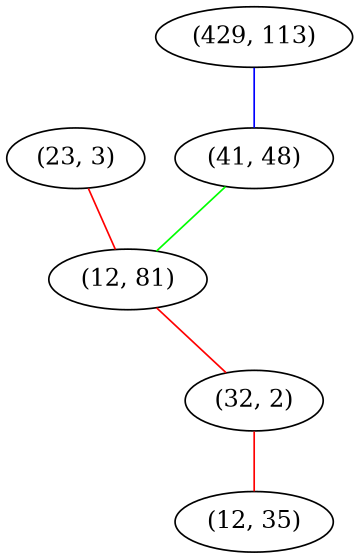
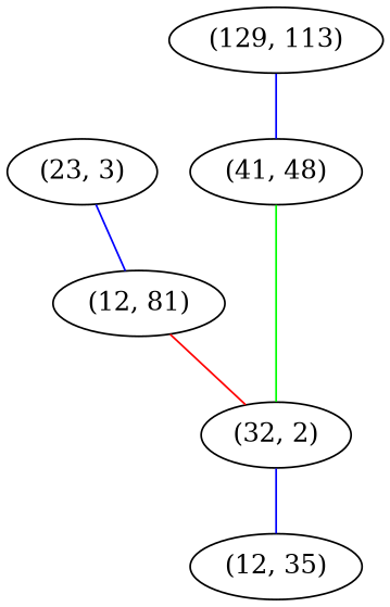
  graph {
    edge [color=blue weight=1]
-   "(129, 113)" [label="(429, 113)"]
+   "(129, 113)"
    "(41, 48)"
    "(23, 3)"
    "(12, 81)"
    "(32, 2)"
    "(12, 35)"
    "(129, 113)" -- "(41, 48)"
-   "(41, 48)" -- "(12, 81)" [color=green weight=2]
-   "(23, 3)" -- "(12, 81)" [color=red]
+   "(41, 48)" -- "(32, 2)" [color=green weight=2]
+   "(23, 3)" -- "(12, 81)"
    "(12, 81)" -- "(32, 2)" [color=red]
-   "(32, 2)" -- "(12, 35)" [color=red weight=3]
+   "(32, 2)" -- "(12, 35)" [weight=3]
  }
